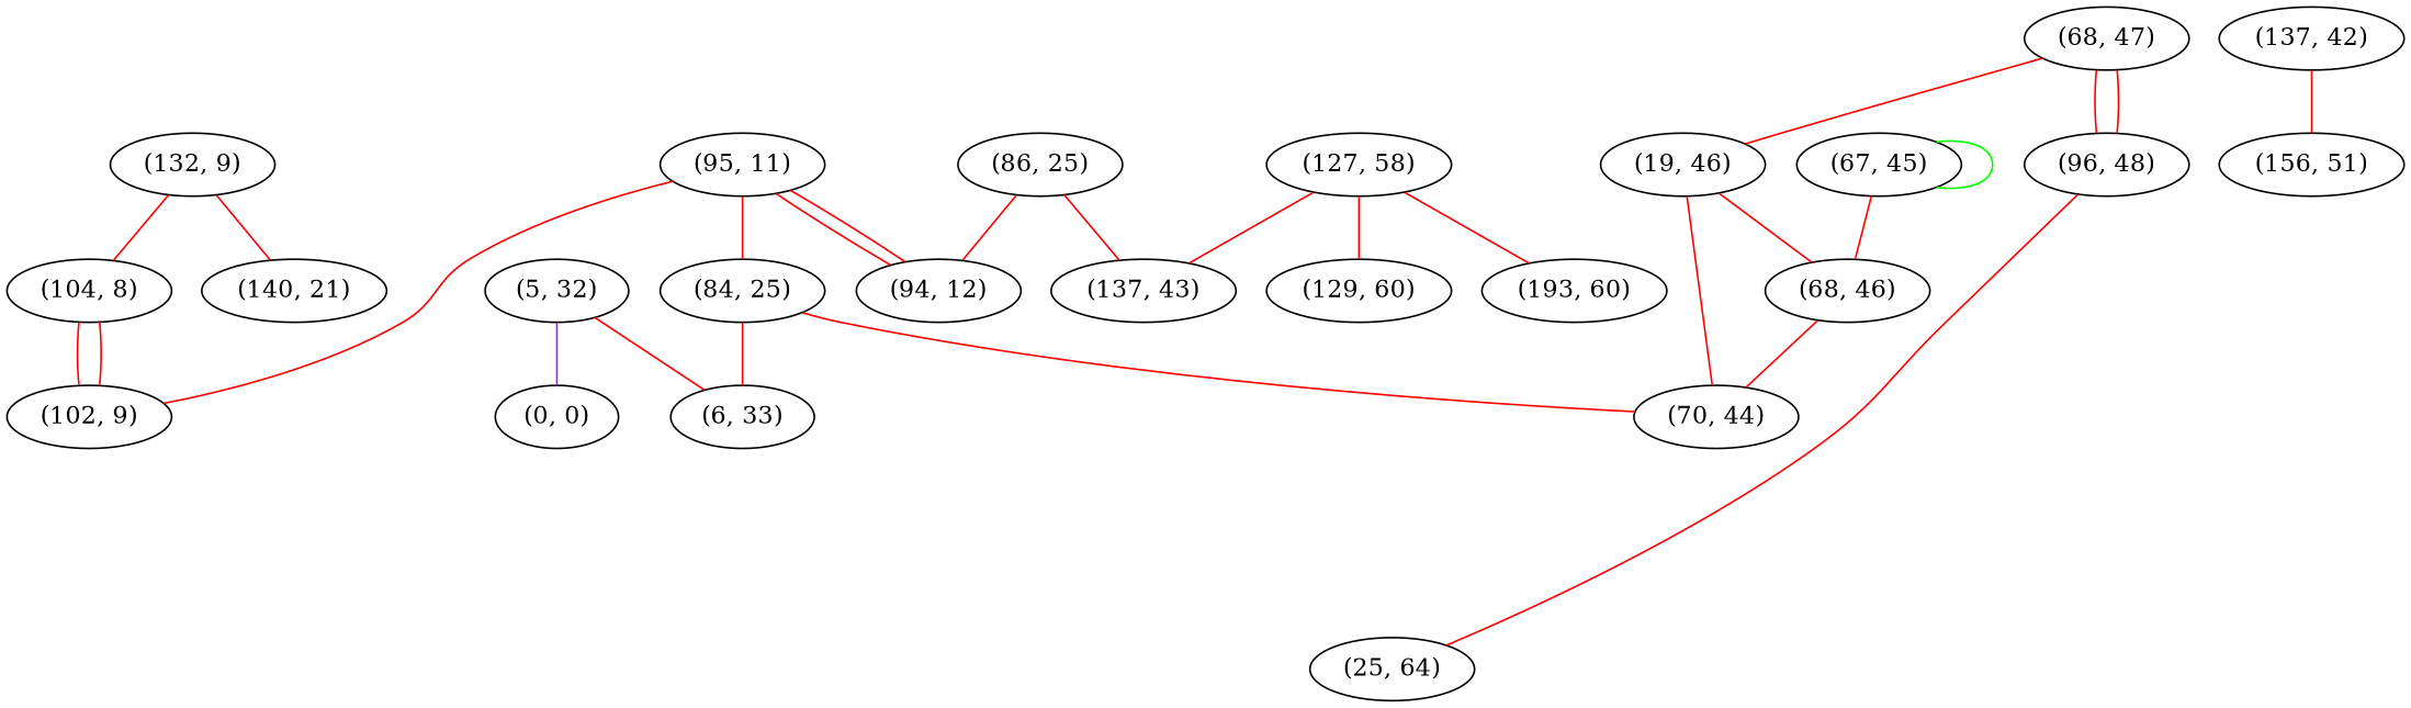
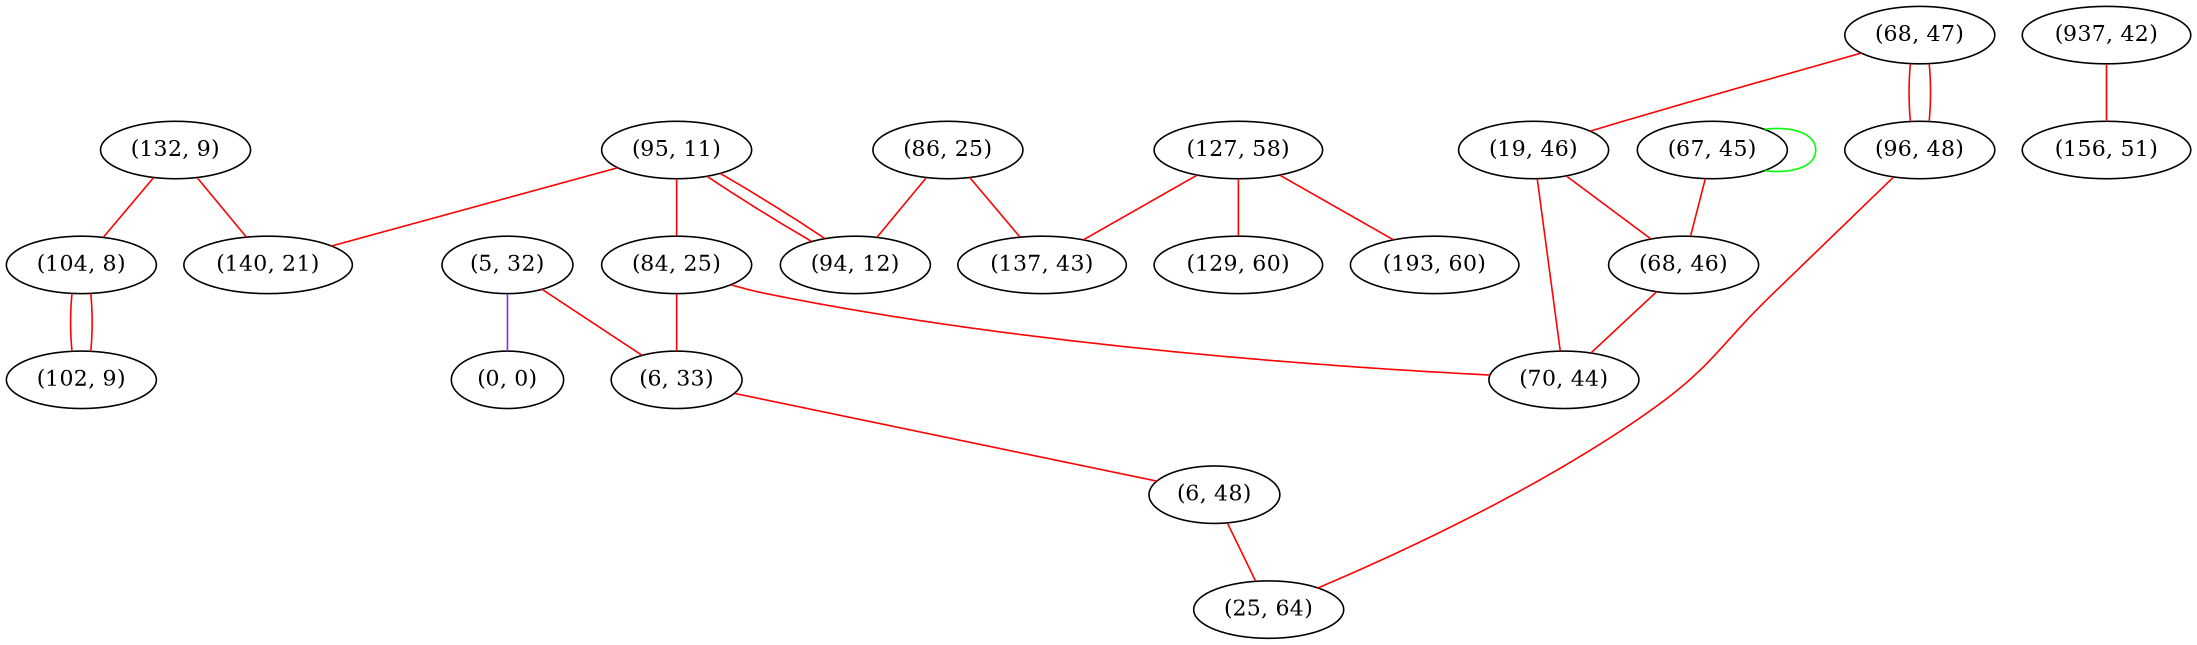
  graph {
    edge [color=red weight=1]
    "(95, 11)"
    "(94, 12)"
    "(102, 9)"
    "(84, 25)"
    "(5, 32)"
    "(0, 0)"
    "(6, 33)"
+   "(6, 48)"
    n9 [label="(19, 46)"]
    "(68, 47)"
    n11 [label="(96, 48)"]
    "(68, 46)"
    "(70, 44)"
    "(25, 64)"
    "(127, 58)"
    "(129, 60)"
    n17 [label="(193, 60)"]
    "(137, 43)"
    "(86, 25)"
    "(132, 9)"
    "(140, 21)"
    "(104, 8)"
-   "(137, 42)"
+   "(137, 42)" [label="(937, 42)"]
    "(156, 51)"
    "(67, 45)"
    "(95, 11)" -- "(94, 12)"
    "(95, 11)" -- "(94, 12)"
-   "(95, 11)" -- "(102, 9)"
+   "(95, 11)" -- "(140, 21)"
    "(95, 11)" -- "(84, 25)"
    "(84, 25)" -- "(6, 33)"
    "(84, 25)" -- "(70, 44)"
    "(5, 32)" -- "(0, 0)" [color=purple weight=4]
    "(5, 32)" -- "(6, 33)"
+   "(6, 33)" -- "(6, 48)"
+   "(6, 48)" -- "(25, 64)"
    n9 -- "(68, 46)"
    n9 -- "(70, 44)"
    "(68, 47)" -- n9
    "(68, 47)" -- n11
    "(68, 47)" -- n11
    n11 -- "(25, 64)"
    "(68, 46)" -- "(70, 44)"
    "(127, 58)" -- "(129, 60)"
    "(127, 58)" -- n17
    "(127, 58)" -- "(137, 43)"
    "(86, 25)" -- "(94, 12)"
    "(86, 25)" -- "(137, 43)"
    "(132, 9)" -- "(140, 21)"
    "(132, 9)" -- "(104, 8)"
    "(104, 8)" -- "(102, 9)"
    "(104, 8)" -- "(102, 9)"
    "(137, 42)" -- "(156, 51)"
    "(67, 45)" -- "(68, 46)"
    "(67, 45)" -- "(67, 45)" [color=green weight=2]
  }
